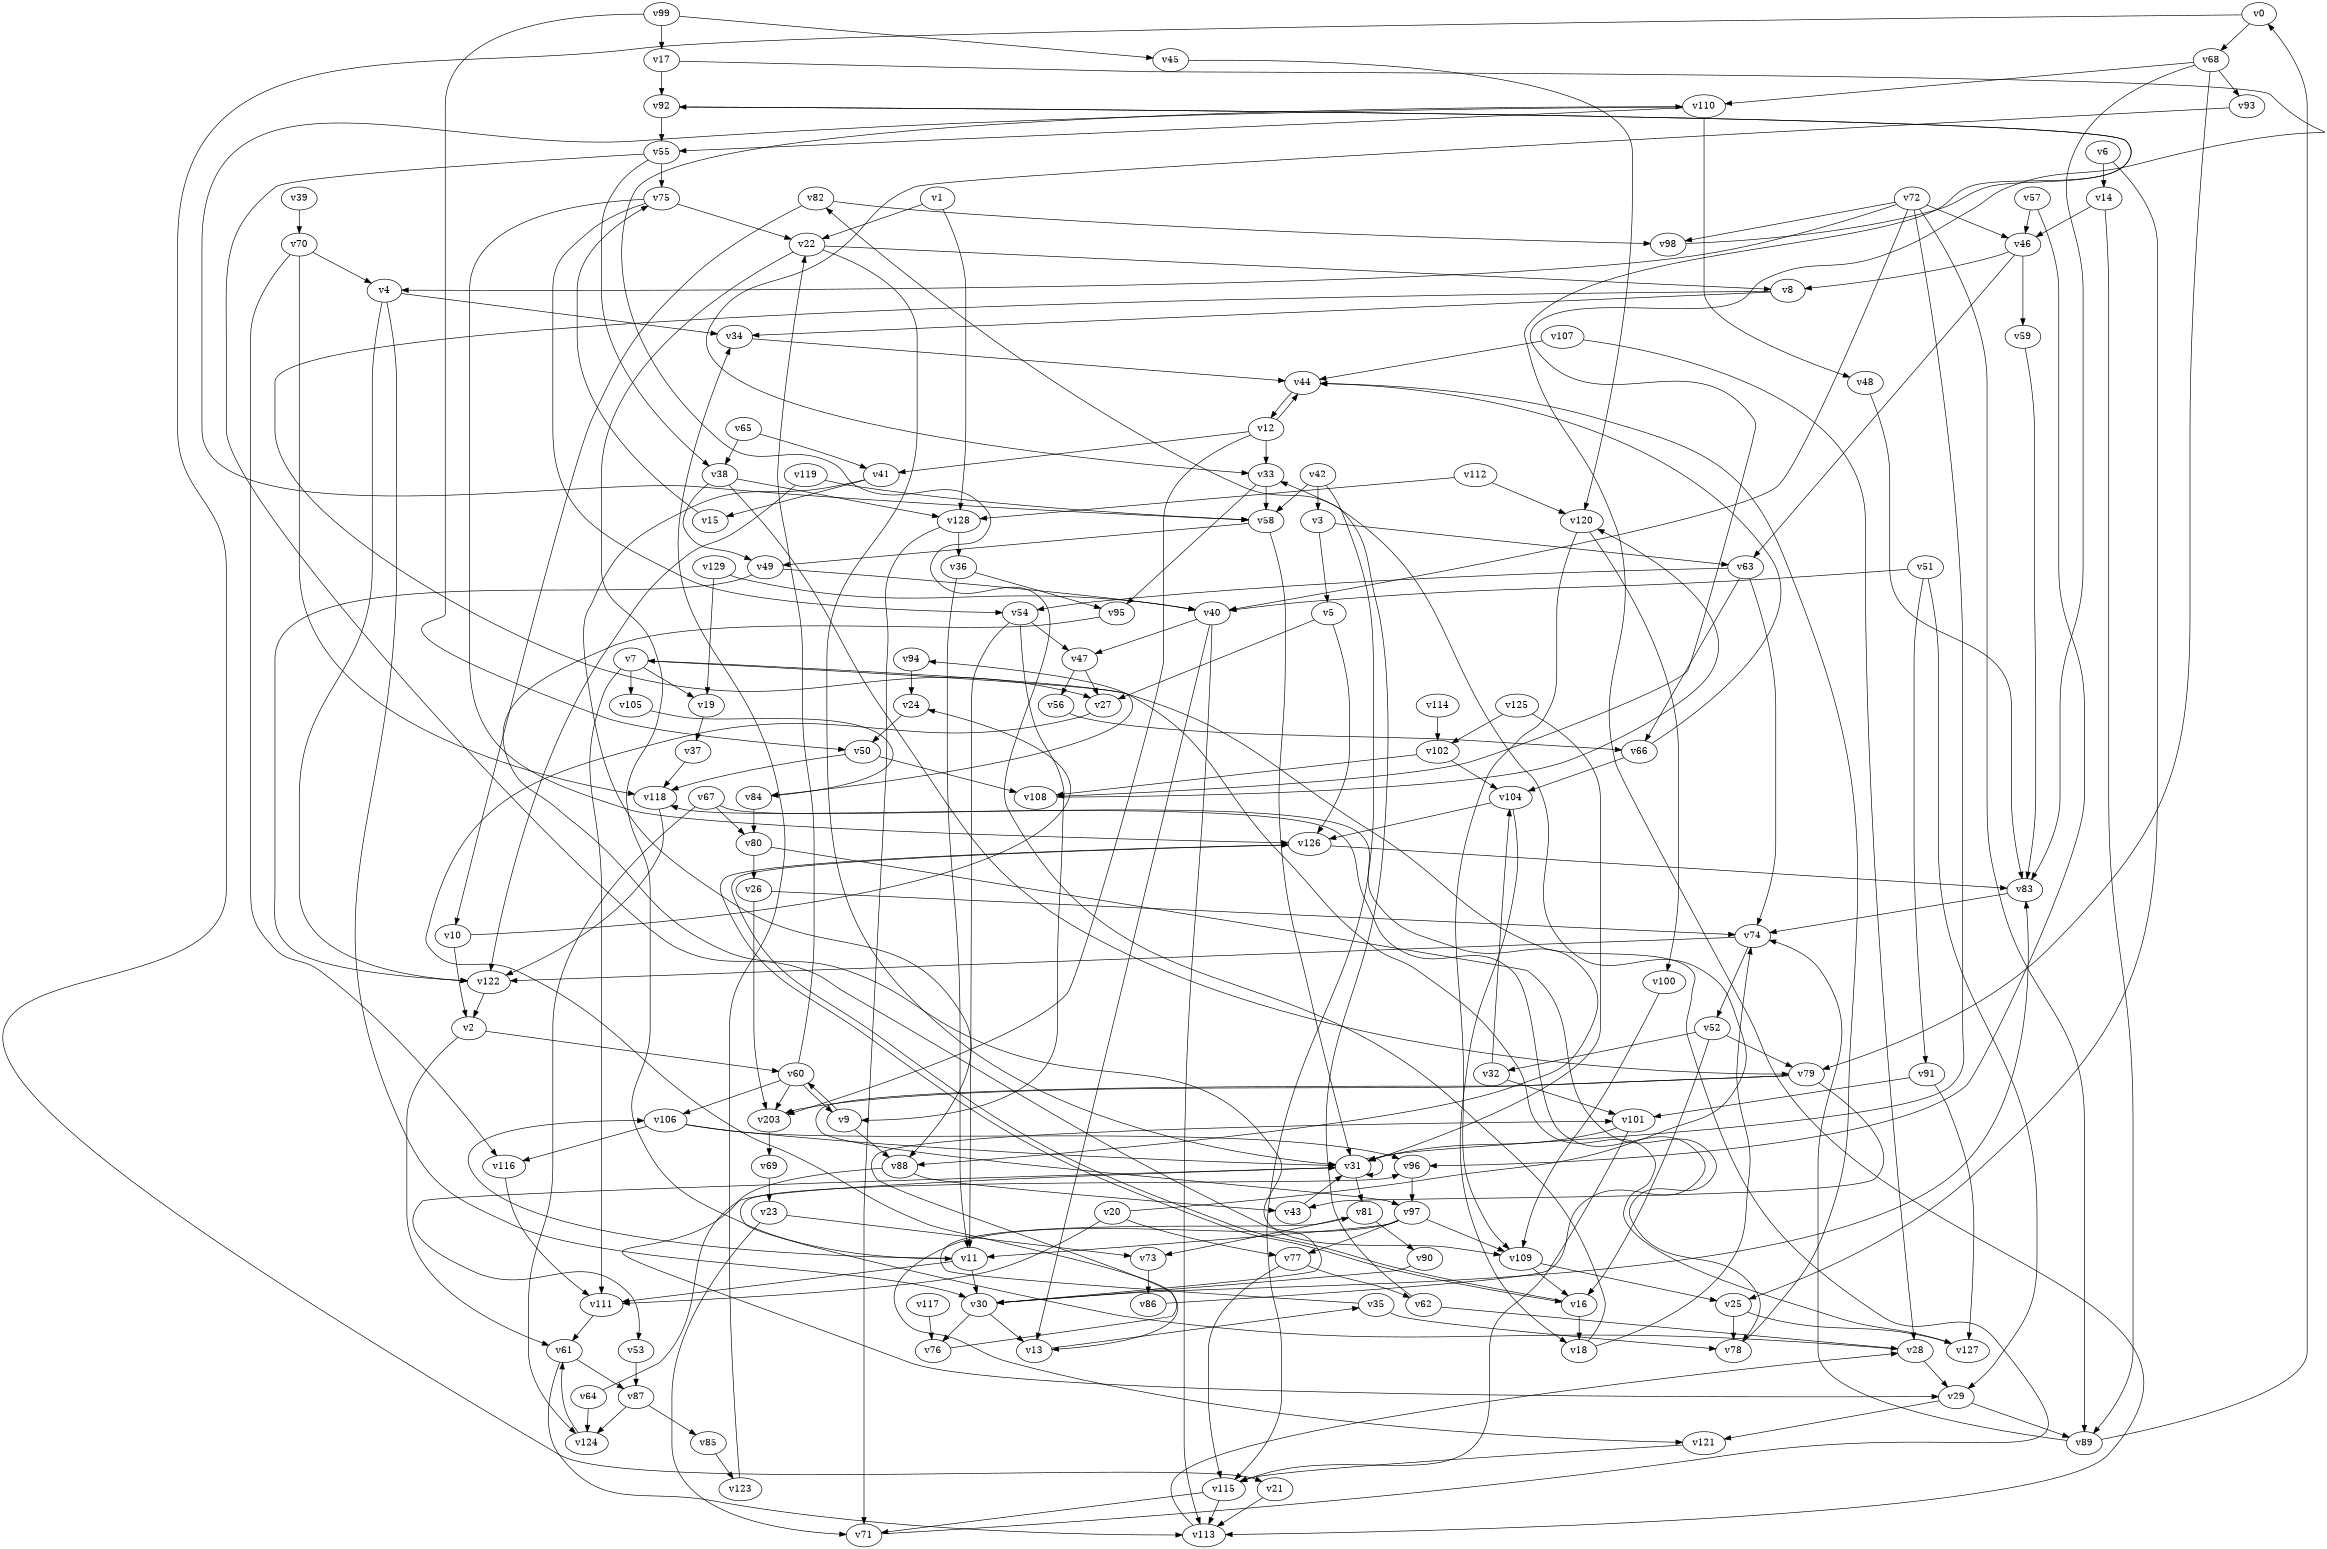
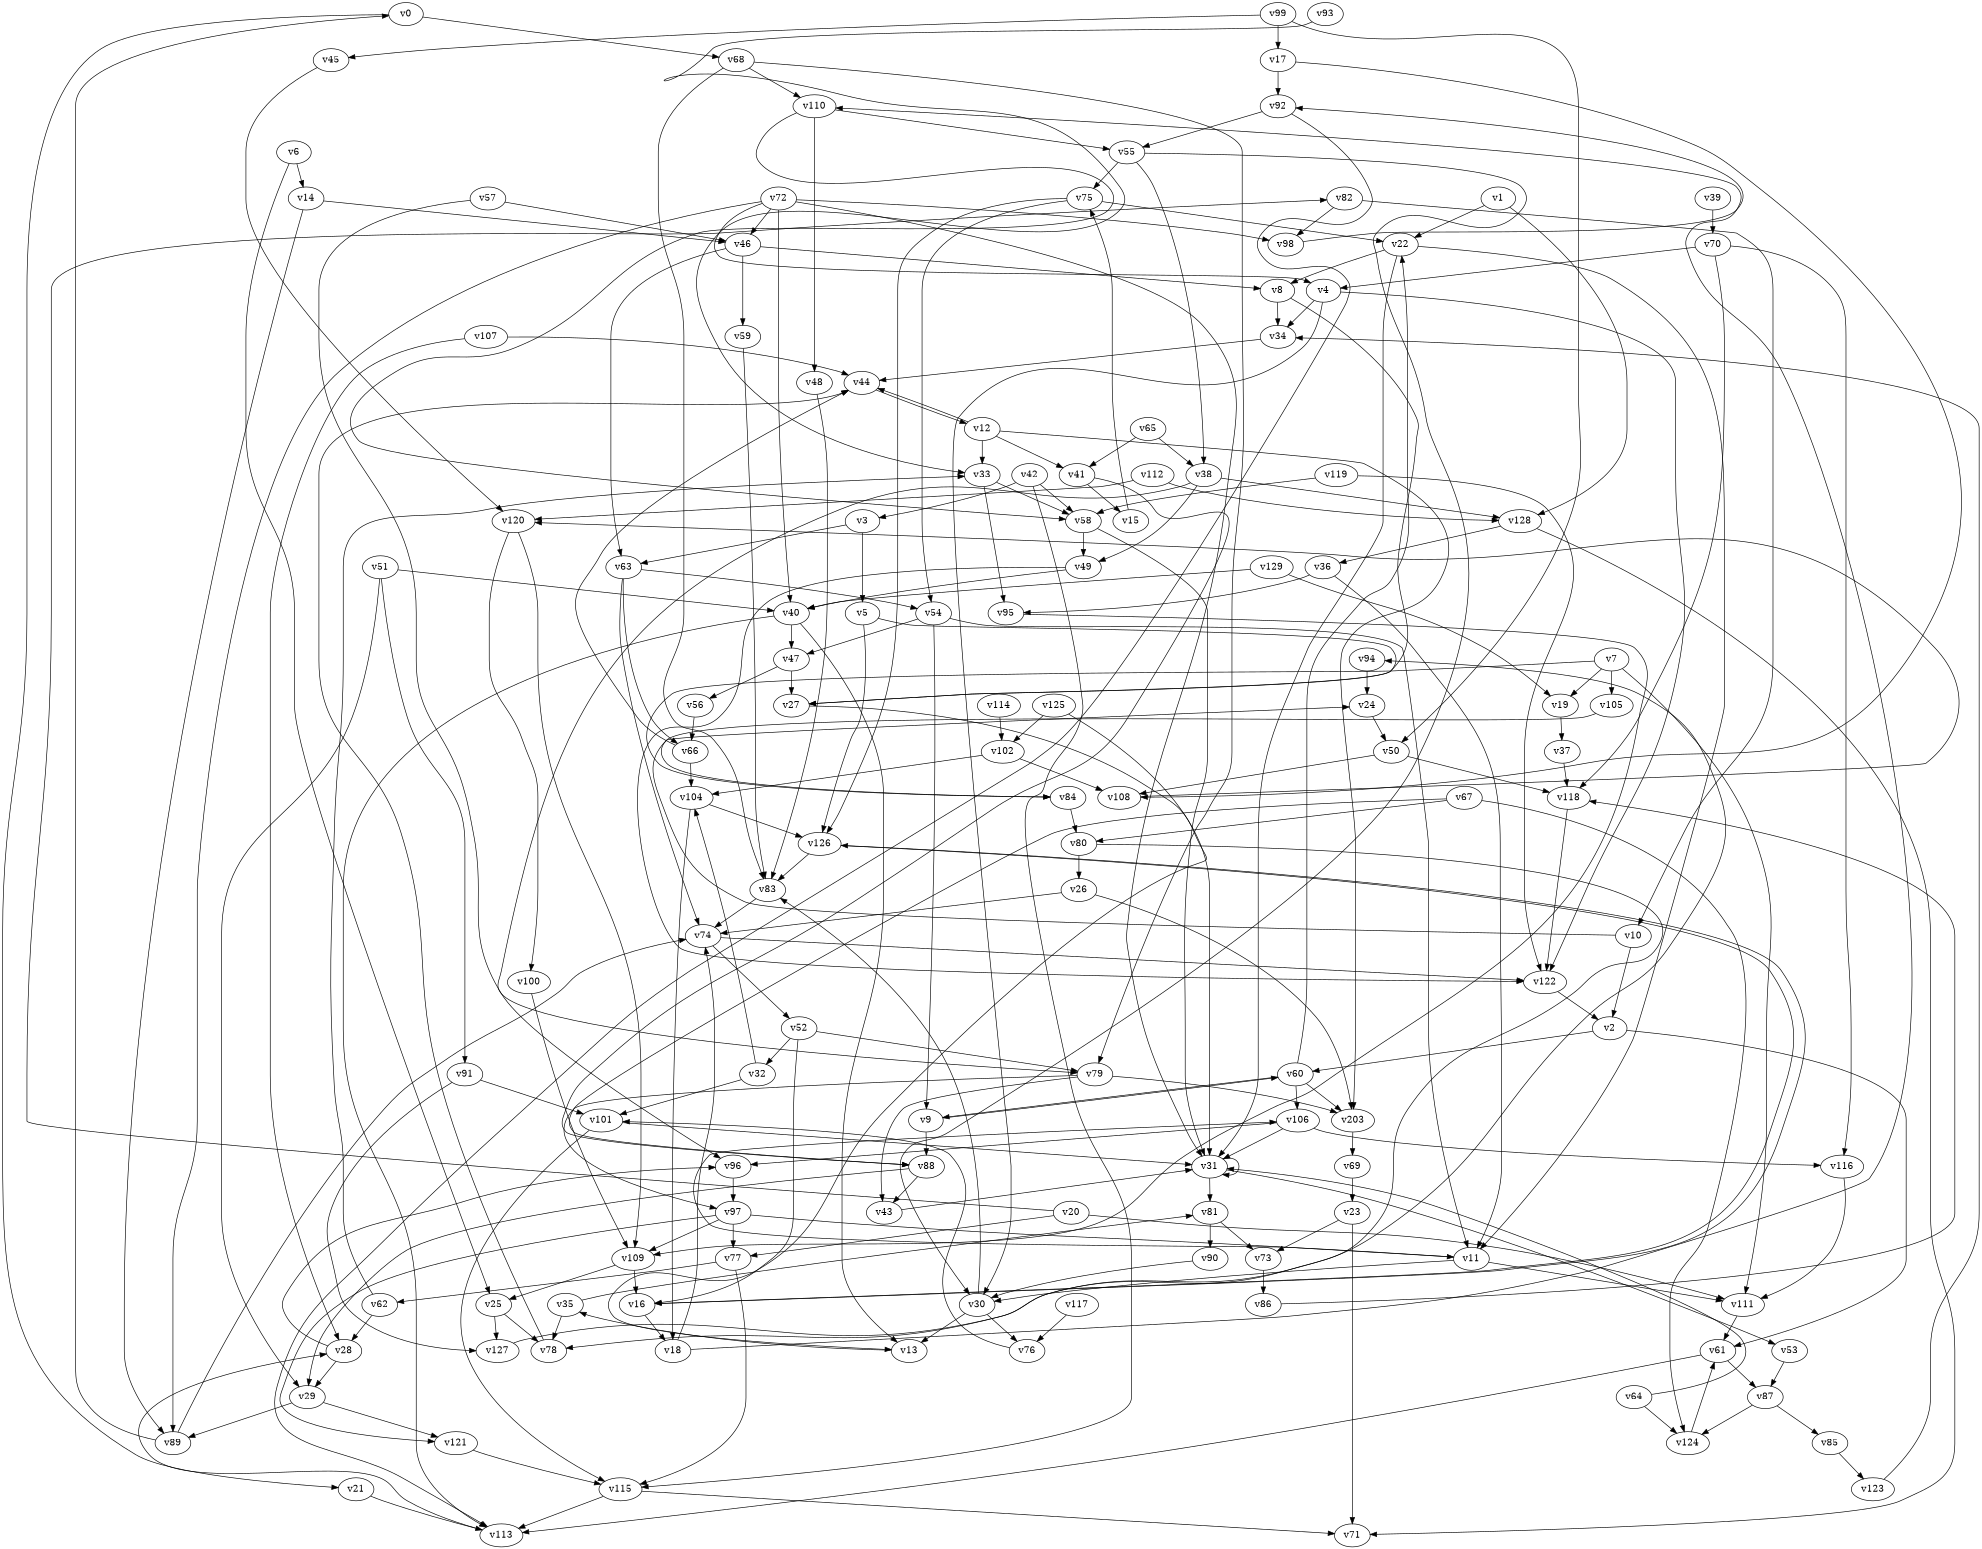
  digraph {
    node [player=0]
    v0 [player=1]
    v21 [player=1]
    v68
    v113
    v110 [player=1]
    v83 [player=1]
    v79 [player=1]
    v93
    v1
    v22
    v128
    v8 [player=1]
    v11
    v31 [player=1]
    v71
    v36 [player=1]
    v2 [player=1]
    v60
    v61
    v9
    v106 [player=1]
    n22 [label=v203 player=1]
    v87
    v3 [player=1]
    v5 [player=1]
    v63
    v27
    v126 [player=1]
    v74 [player=1]
    v54 [player=1]
    v66 [player=1]
    v4 [player=1]
    v30 [player=1]
    v34
    v122 [player=1]
    v13
    v76 [player=1]
    v44
    v16 [player=1]
    v6 [player=1]
    v14
    v25 [player=1]
    v46 [player=1]
    v89
    v78
    v127
    v7
    v19
    v84
    v105
    v111
    v37 [player=1]
    v80 [player=1]
    v88
    v29
    v43 [player=1]
    v10
    v24 [player=1]
    v50 [player=1]
    v96
    v116 [player=1]
    v33 [player=1]
    v12
    v41
    v58
    v95
    v15
    v69 [player=1]
    v35 [player=1]
    v81
    v59 [player=1]
    v75
    v18
    v17 [player=1]
    v92 [player=1]
    v108
    v55 [player=1]
    v120
    v52
    v48
    v118 [player=1]
    v20 [player=1]
    v77 [player=1]
    v82
    v115 [player=1]
    v62 [player=1]
    v98 [player=1]
    v28
    v53 [player=1]
    v23 [player=1]
    v73 [player=1]
    v86
    v94 [player=1]
    v26
    v121
    v97 [player=1]
    v101
    v90
    v32
    v104
    v49 [player=1]
    v109
    v38 [player=1]
    v40
    v70 [player=1]
    v39
    v47
    v56
    v42
    v45 [player=1]
    v100 [player=1]
    v51 [player=1]
    v91
    v124 [player=1]
    v85
    v57 [player=1]
    v64
    v65
    v67
    v72 [player=1]
    v123
    v99 [player=1]
    v102 [player=1]
    v107 [player=1]
    v112
    v114 [player=1]
    v117
    v119 [player=1]
    v125
    v129
    v0 -> v21 [constraint="t >= 3"]
    v0 -> v68
    v21 -> v113
    v68 -> v110
    v68 -> v83
    v68 -> v79
-   v68 -> v93
    v113 -> v28 [constraint="t mod 3 == 1"]
    v110 -> v58 [constraint="t >= 2"]
    v110 -> v55
    v110 -> v48
    v83 -> v74
    v79 -> n22
    v79 -> v43
    v79 -> v97 [constraint="t < 10"]
    v93 -> v33 [constraint="t mod 4 == 2"]
    v1 -> v22
    v1 -> v128
    v22 -> v8
    v22 -> v11
    v22 -> v31
    v128 -> v71
    v128 -> v36
    v8 -> v27 [constraint="t >= 3"]
    v8 -> v34
    v11 -> v106 [constraint="t < 15"]
    v11 -> v30
    v11 -> v111
    v31 -> v31
    v31 -> v81
    v31 -> v53 [constraint="t >= 4"]
-   v71 -> v7 [constraint="t >= 5"]
    v36 -> v11
    v36 -> v95
    v2 -> v60
    v2 -> v61
    v60 -> v22
    v60 -> v9
    v60 -> v106
    v60 -> n22
    v61 -> v113
    v61 -> v87
    v9 -> v60
    v9 -> v88
    v106 -> v31
    v106 -> v96
    v106 -> v116
    n22 -> v69
    v87 -> v124
    v87 -> v85
    v3 -> v5
    v3 -> v63
    v5 -> v27 [constraint="t < 5"]
    v5 -> v126
    v63 -> v74
    v63 -> v54
    v63 -> v66
    v27 -> v13 [constraint="t < 12"]
    v126 -> v83
    v126 -> v16 [constraint="t < 5"]
    v74 -> v122
    v74 -> v52
    v54 -> v11
    v54 -> v9
    v54 -> v47
    v66 -> v44
    v66 -> v104
    v4 -> v30
    v4 -> v34
    v4 -> v122
    v30 -> v83
    v30 -> v13
    v30 -> v76
    v34 -> v44
    v122 -> v2
    v13 -> v35 [constraint="t < 15"]
    v76 -> v101 [constraint="t >= 1"]
    v44 -> v12
    v16 -> v126 [constraint="t < 8"]
    v16 -> v18
    v6 -> v14
    v6 -> v25
    v14 -> v46
    v14 -> v89
    v25 -> v78
    v25 -> v127
    v46 -> v8
    v46 -> v63
    v46 -> v59
    v89 -> v0
    v89 -> v74
    v78 -> v44
    v127 -> v94 [constraint="t >= 4"]
    v7 -> v19
    v7 -> v84 [constraint="t < 8"]
    v7 -> v105
    v7 -> v111
    v19 -> v37
    v84 -> v80
    v105 -> v84 [constraint="t mod 3 == 1"]
    v111 -> v61
    v37 -> v118
    v80 -> v78 [constraint="t mod 2 == 1"]
    v80 -> v26
    v88 -> v29 [constraint="t mod 3 == 0"]
    v88 -> v43
    v29 -> v89
    v29 -> v121
    v43 -> v31 [constraint="t mod 4 == 1"]
    v10 -> v2
    v10 -> v24 [constraint="t mod 5 == 1"]
    v24 -> v50
    v50 -> v108
    v50 -> v118
    v96 -> v97
    v116 -> v111
    v33 -> v58
    v33 -> v95
    v12 -> n22
    v12 -> v44
    v12 -> v33
    v12 -> v41
    v41 -> v88 [constraint="t mod 2 == 0"]
    v41 -> v15
    v58 -> v31
    v58 -> v49
    v95 -> v109 [constraint="t < 9"]
    v15 -> v75
    v69 -> v23
    v35 -> v78
    v35 -> v81 [constraint="t >= 1"]
    v81 -> v73
    v81 -> v90
    v59 -> v83
    v75 -> v22
    v75 -> v126
    v75 -> v54
    v18 -> v110 [constraint="t mod 5 == 3"]
    v18 -> v74
    v17 -> v92
    v17 -> v108 [constraint="t >= 2"]
    v92 -> v113 [constraint="t mod 3 == 0"]
    v92 -> v55
    v108 -> v120 [constraint="t mod 3 == 0"]
    v55 -> v30 [constraint="t < 5"]
    v55 -> v75
    v55 -> v38
    v120 -> v109
    v120 -> v100
    v52 -> v79
    v52 -> v16
    v52 -> v32
    v48 -> v83
    v118 -> v122
    v20 -> v111
    v20 -> v77
    v20 -> v82 [constraint="t mod 3 == 0"]
    v77 -> v115
    v77 -> v62
    v82 -> v10
    v82 -> v98
    v115 -> v113
    v115 -> v71
    v62 -> v33
    v62 -> v28
    v98 -> v92 [constraint="t < 7"]
    v28 -> v29
    v28 -> v96 [constraint="t mod 4 == 3"]
    v53 -> v87
    v23 -> v71
    v23 -> v73
    v73 -> v86
    v86 -> v118 [constraint="t < 15"]
    v94 -> v24
    v26 -> n22
    v26 -> v74
    v121 -> v115
    v97 -> v11
    v97 -> v77
    v97 -> v121 [constraint="t mod 2 == 1"]
    v97 -> v109
    v101 -> v31
    v101 -> v115
    v90 -> v30 [constraint="t >= 4"]
    v32 -> v101
    v32 -> v104
    v104 -> v126
    v104 -> v18
    v49 -> v122 [constraint="t mod 3 == 0"]
    v49 -> v40
    v109 -> v16
    v109 -> v25
    v38 -> v79 [constraint="t < 14"]
    v38 -> v128
    v38 -> v49
    v40 -> v113
    v40 -> v13
    v40 -> v47
    v70 -> v4
    v70 -> v116
    v70 -> v118
    v39 -> v70
    v47 -> v27
    v47 -> v56
    v56 -> v66
    v42 -> v3
    v42 -> v58
    v42 -> v115
    v45 -> v120
    v100 -> v109
    v51 -> v29
    v51 -> v40
    v51 -> v91
    v91 -> v127
    v91 -> v101
    v124 -> v61
    v85 -> v123
    v57 -> v46
    v57 -> v96
    v64 -> v31 [constraint="t >= 5"]
    v64 -> v124
    v65 -> v41
    v65 -> v38
    v67 -> v80
    v67 -> v88 [constraint="t mod 3 == 0"]
    v67 -> v124
    v72 -> v31
    v72 -> v4 [constraint="t < 9"]
    v72 -> v46
    v72 -> v89
    v72 -> v98
    v72 -> v40
    v123 -> v34
    v99 -> v50
    v99 -> v17
    v99 -> v45
    v102 -> v108
    v102 -> v104
    v107 -> v44
    v107 -> v28
    v112 -> v128
    v112 -> v120
    v114 -> v102
    v117 -> v76
    v119 -> v122
    v119 -> v58
    v125 -> v31
    v125 -> v102
    v129 -> v19
    v129 -> v40
  }
